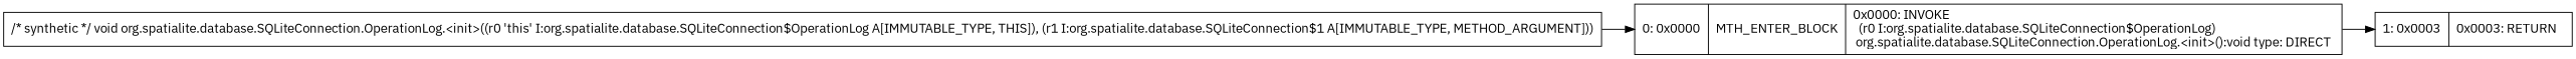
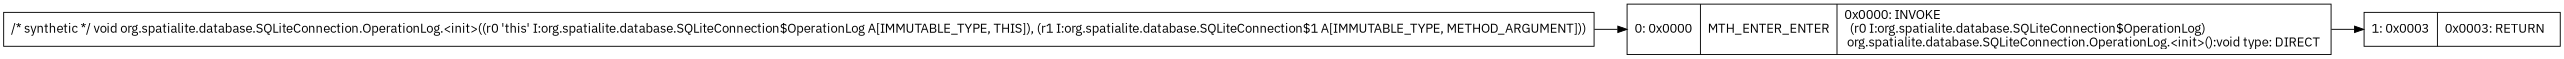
  digraph {
    rankdir=LR
    fontname="IBM Plex Sans"
    node [shape=record fontname="IBM Plex Sans"]
    edge [fontname="IBM Plex Sans"]
-   n1 [label="{0\:\ 0x0000|MTH_ENTER_BLOCK\l|0x0000: INVOKE  \l  (r0 I:org.spatialite.database.SQLiteConnection$OperationLog)\l org.spatialite.database.SQLiteConnection.OperationLog.\<init\>():void type: DIRECT \l}"]
+   n1 [label="{0\:\ 0x0000|MTH_ENTER_ENTER\l|0x0000: INVOKE  \l  (r0 I:org.spatialite.database.SQLiteConnection$OperationLog)\l org.spatialite.database.SQLiteConnection.OperationLog.\<init\>():void type: DIRECT \l}"]
    n2 [label="{1\:\ 0x0003|0x0003: RETURN   \l}"]
    n3 [label="{\/* synthetic *\/ void org.spatialite.database.SQLiteConnection.OperationLog.\<init\>((r0 'this' I:org.spatialite.database.SQLiteConnection$OperationLog A[IMMUTABLE_TYPE, THIS]), (r1 I:org.spatialite.database.SQLiteConnection$1 A[IMMUTABLE_TYPE, METHOD_ARGUMENT])) }"]
    n1 -> n2
    n3 -> n1
  }
